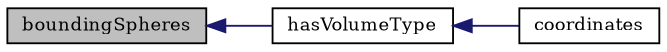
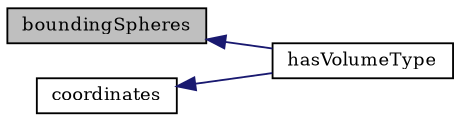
  digraph {
    fontname="DejaVu Serif"
    rankdir=LR
    node [color=black fontname="DejaVu Serif" fontsize=10 shape=record]
    edge [color=midnightblue dir=back fontname="DejaVu Serif" fontsize=10 labelfontname=Helvetica labelfontsize=10 style=solid]
    n1 [fillcolor=grey75 fontcolor=black height=0.2 label=boundingSpheres style=filled width=0.4]
    n2 [height=0.2 label=hasVolumeType width=0.4]
    n3 [height=0.2 label=coordinates width=0.4]
    n1 -> n2
-   n2 -> n3
+   n3 -> n2
  }
